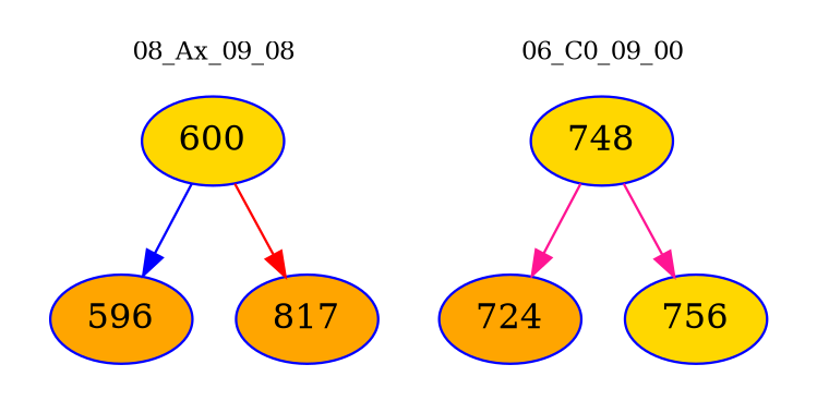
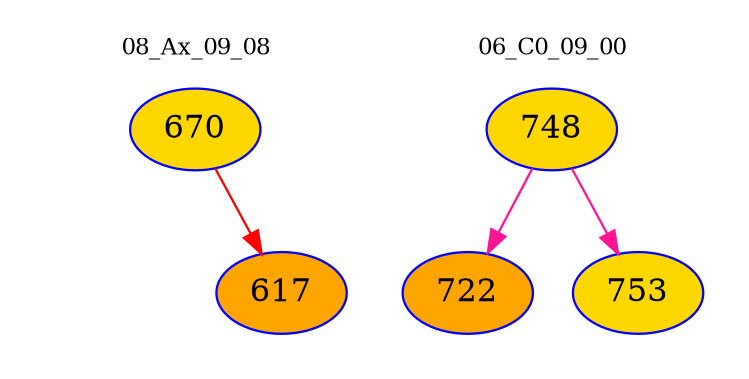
  digraph {
    node [color=blue fillcolor=gold style=filled]
    edge [color=deeppink]
-   n1 [label=600]
-   n2 [fillcolor=orange label=596]
-   n3 [fillcolor=orange label=817]
+   n1 [label=670]
+   n3 [fillcolor=orange label=617]
    n4 [label=748]
-   n5 [fillcolor=orange label=724]
-   n6 [label=756]
+   n5 [fillcolor=orange label=722]
+   n6 [label=753]
    subgraph cluster_1 {
      color=white
      fontsize=10
      label="08_Ax_09_08"
      n1
-     n2
      n3
    }
    subgraph cluster_2 {
      color=white
      fontsize=10
      label="06_C0_09_00"
      n4
      n5
      n6
    }
-   n1 -> n2 [color=blue]
    n1 -> n3 [color=red]
    n4 -> n5
    n4 -> n6
  }
